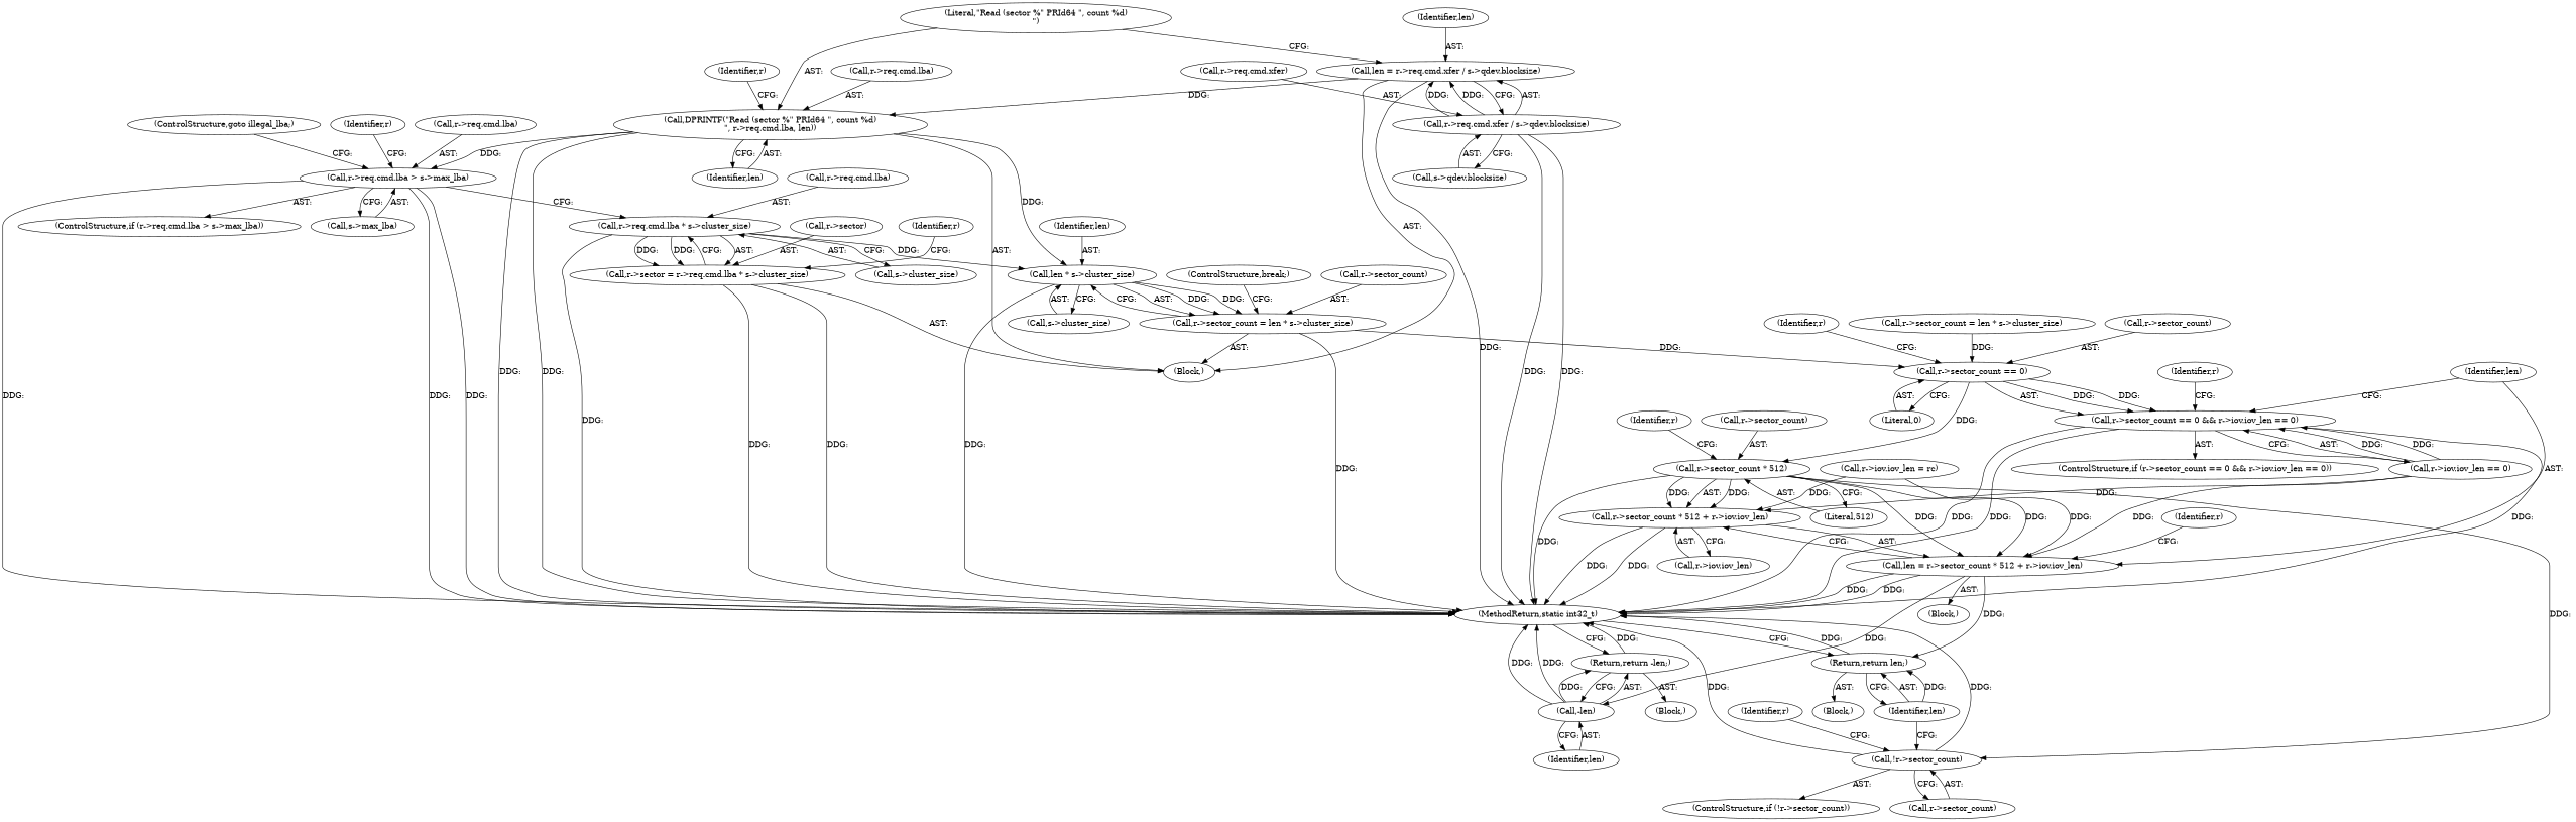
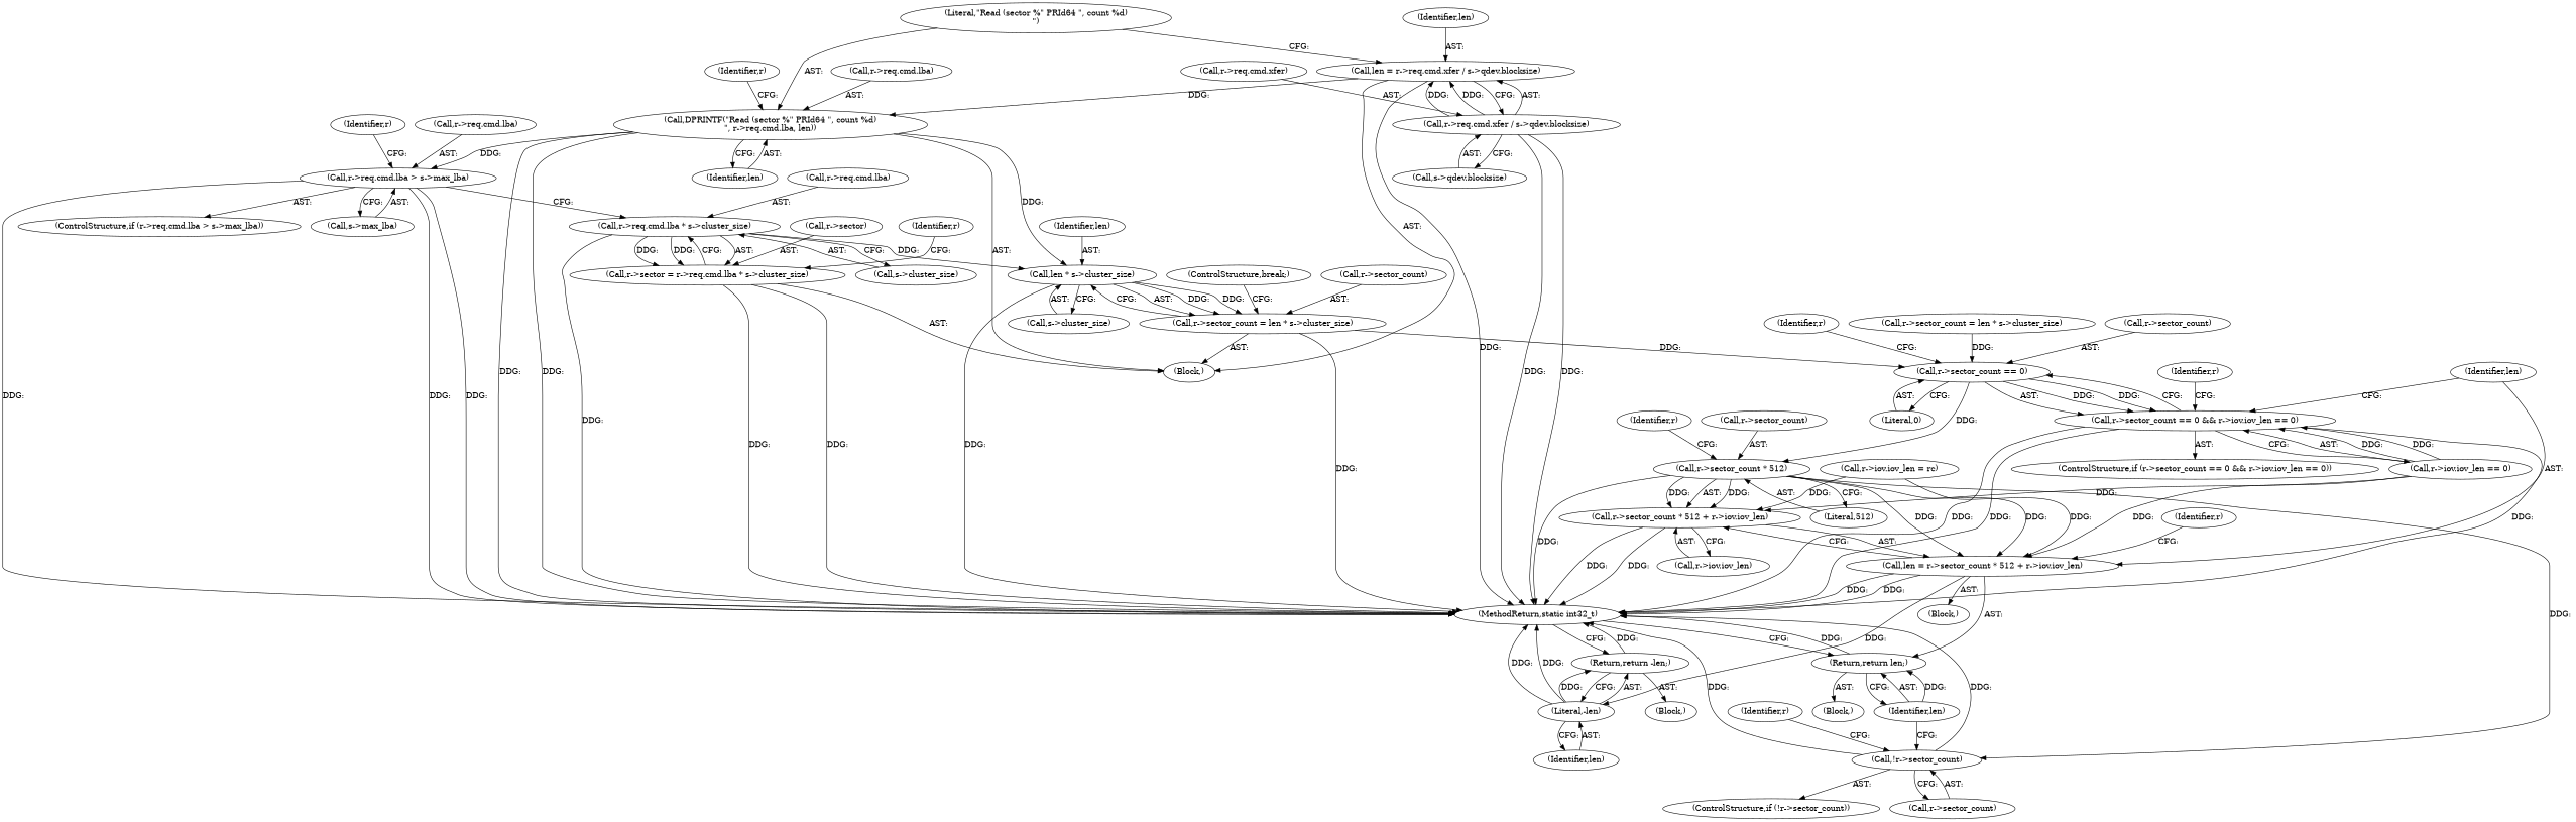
  digraph {
    n1 [label="(Call,r->req.cmd.lba * s->cluster_size)"]
    n2 [label="(Call,r->sector = r->req.cmd.lba * s->cluster_size)"]
    n3 [label="(Call,len * s->cluster_size)"]
    n4 [label="(MethodReturn,static int32_t)"]
    n5 [label="(Call,s->cluster_size)"]
    n6 [label="(Block,)"]
    n7 [label="(Call,r->sector_count = len * s->cluster_size)"]
    n8 [label="(Call,s->cluster_size)"]
    n9 [label="(Return,return len;)"]
    n10 [label="(Return,return -len;)"]
    n11 [label="(Call,r->req.cmd.lba > s->max_lba)"]
    n12 [label="(Call,s->max_lba)"]
    n13 [label="(ControlStructure,if (r->req.cmd.lba > s->max_lba))"]
    n14 [label="(Call,DPRINTF(\"Read (sector %\" PRId64 \", count %d)\n\", r->req.cmd.lba, len))"]
    n15 [label="(Identifier,len)"]
    n16 [label="(Call,len = r->req.cmd.xfer / s->qdev.blocksize)"]
    n17 [label="(Call,r->req.cmd.xfer / s->qdev.blocksize)"]
    n18 [label="(Call,s->qdev.blocksize)"]
    n19 [label="(Call,r->sector_count == 0)"]
    n20 [label="(Call,r->sector_count == 0 && r->iov.iov_len == 0)"]
    n21 [label="(Call,r->sector_count * 512)"]
    n22 [label="(Literal,0)"]
    n23 [label="(ControlStructure,if (r->sector_count == 0 && r->iov.iov_len == 0))"]
    n24 [label="(Call,r->iov.iov_len == 0)"]
    n25 [label="(Call,len = r->sector_count * 512 + r->iov.iov_len)"]
    n26 [label="(Call,r->sector_count * 512 + r->iov.iov_len)"]
    n27 [label="(Call,!r->sector_count)"]
    n28 [label="(Literal,512)"]
-   n29 [label="(Call,-len)"]
+   n29 [label="(Literal,-len)"]
    n30 [label="(Block,)"]
    n31 [label="(Call,r->iov.iov_len)"]
    n32 [label="(ControlStructure,if (!r->sector_count))"]
    n33 [label="(Call,r->sector_count)"]
    n34 [label="(Identifier,len)"]
    n35 [label="(Identifier,len)"]
    n36 [label="(Block,)"]
    n37 [label="(Block,)"]
    n38 [label="(Call,r->req.cmd.lba)"]
    n39 [label="(Identifier,len)"]
    n40 [label="(Identifier,r)"]
    n41 [label="(Call,r->sector)"]
    n42 [label="(Identifier,r)"]
    n43 [label="(Call,r->req.cmd.lba)"]
-   n44 [label="(ControlStructure,goto illegal_lba;)"]
    n45 [label="(Identifier,r)"]
    n46 [label="(Identifier,len)"]
    n47 [label="(Identifier,r)"]
    n48 [label="(Call,r->sector_count)"]
    n49 [label="(ControlStructure,break;)"]
    n50 [label="(Call,r->req.cmd.lba)"]
    n51 [label="(Literal,\"Read (sector %\" PRId64 \", count %d)\n\")"]
    n52 [label="(Identifier,r)"]
    n53 [label="(Identifier,r)"]
    n54 [label="(Call,r->req.cmd.xfer)"]
    n55 [label="(Call,r->sector_count)"]
    n56 [label="(Identifier,r)"]
    n57 [label="(Identifier,len)"]
    n58 [label="(Call,r->iov.iov_len = rc)"]
    n59 [label="(Call,r->sector_count = len * s->cluster_size)"]
    n60 [label="(Call,r->sector_count)"]
    n61 [label="(Identifier,r)"]
    n1 -> n2 [label="AST: "]
    n1 -> n2 [label="DDG: "]
    n1 -> n2 [label="DDG: "]
    n1 -> n3 [label="DDG: "]
    n1 -> n4 [label="DDG: "]
    n1 -> n5 [label="CFG: "]
    n2 -> n1 [label="CFG: "]
    n2 -> n4 [label="DDG: "]
    n2 -> n4 [label="DDG: "]
    n2 -> n6 [label="AST: "]
    n3 -> n4 [label="DDG: "]
    n3 -> n7 [label="AST: "]
    n3 -> n7 [label="DDG: "]
    n3 -> n7 [label="DDG: "]
    n3 -> n8 [label="CFG: "]
    n4 -> n9 [label="CFG: "]
    n4 -> n10 [label="CFG: "]
    n5 -> n1 [label="AST: "]
    n7 -> n3 [label="CFG: "]
    n7 -> n4 [label="DDG: "]
    n7 -> n6 [label="AST: "]
    n7 -> n19 [label="DDG: "]
    n8 -> n3 [label="AST: "]
    n9 -> n4 [label="DDG: "]
    n9 -> n35 [label="CFG: "]
    n9 -> n36 [label="AST: "]
    n10 -> n4 [label="DDG: "]
    n10 -> n29 [label="CFG: "]
    n10 -> n37 [label="AST: "]
    n11 -> n1 [label="CFG: "]
    n11 -> n4 [label="DDG: "]
    n11 -> n4 [label="DDG: "]
    n11 -> n4 [label="DDG: "]
    n11 -> n12 [label="CFG: "]
    n11 -> n13 [label="AST: "]
    n12 -> n11 [label="AST: "]
    n14 -> n3 [label="DDG: "]
    n14 -> n4 [label="DDG: "]
    n14 -> n4 [label="DDG: "]
    n14 -> n6 [label="AST: "]
    n14 -> n11 [label="DDG: "]
    n14 -> n15 [label="CFG: "]
    n15 -> n14 [label="AST: "]
    n16 -> n4 [label="DDG: "]
    n16 -> n6 [label="AST: "]
    n16 -> n14 [label="DDG: "]
    n16 -> n17 [label="CFG: "]
    n17 -> n4 [label="DDG: "]
    n17 -> n4 [label="DDG: "]
    n17 -> n16 [label="AST: "]
    n17 -> n16 [label="DDG: "]
    n17 -> n16 [label="DDG: "]
    n17 -> n18 [label="CFG: "]
    n18 -> n17 [label="AST: "]
    n19 -> n20 [label="AST: "]
    n19 -> n20 [label="DDG: "]
    n19 -> n20 [label="DDG: "]
    n19 -> n21 [label="DDG: "]
    n19 -> n22 [label="CFG: "]
    n20 -> n4 [label="DDG: "]
    n20 -> n4 [label="DDG: "]
    n20 -> n4 [label="DDG: "]
+   n20 -> n19 [label="CFG: "]
    n20 -> n23 [label="AST: "]
    n20 -> n24 [label="CFG: "]
    n21 -> n4 [label="DDG: "]
    n21 -> n25 [label="DDG: "]
    n21 -> n25 [label="DDG: "]
    n21 -> n26 [label="AST: "]
    n21 -> n26 [label="DDG: "]
    n21 -> n26 [label="DDG: "]
    n21 -> n27 [label="DDG: "]
    n21 -> n28 [label="CFG: "]
    n22 -> n19 [label="AST: "]
    n24 -> n20 [label="AST: "]
    n24 -> n20 [label="DDG: "]
    n24 -> n20 [label="DDG: "]
    n24 -> n25 [label="DDG: "]
    n24 -> n26 [label="DDG: "]
    n25 -> n4 [label="DDG: "]
    n25 -> n4 [label="DDG: "]
-   n25 -> n9 [label="DDG: "]
+   n25 -> n9 [label="AST: "]
    n25 -> n26 [label="CFG: "]
    n25 -> n29 [label="DDG: "]
    n25 -> n30 [label="AST: "]
    n26 -> n4 [label="DDG: "]
    n26 -> n4 [label="DDG: "]
    n26 -> n25 [label="AST: "]
    n26 -> n31 [label="CFG: "]
    n27 -> n4 [label="DDG: "]
    n27 -> n4 [label="DDG: "]
    n27 -> n32 [label="AST: "]
    n27 -> n33 [label="CFG: "]
    n28 -> n21 [label="AST: "]
    n29 -> n4 [label="DDG: "]
    n29 -> n4 [label="DDG: "]
    n29 -> n10 [label="AST: "]
    n29 -> n10 [label="DDG: "]
    n29 -> n34 [label="CFG: "]
    n31 -> n26 [label="AST: "]
    n33 -> n27 [label="AST: "]
    n34 -> n29 [label="AST: "]
    n35 -> n9 [label="AST: "]
    n35 -> n9 [label="DDG: "]
    n35 -> n27 [label="CFG: "]
    n38 -> n11 [label="AST: "]
    n39 -> n3 [label="AST: "]
    n40 -> n19 [label="CFG: "]
    n41 -> n2 [label="AST: "]
    n42 -> n21 [label="CFG: "]
    n43 -> n1 [label="AST: "]
-   n44 -> n11 [label="CFG: "]
    n45 -> n25 [label="CFG: "]
    n46 -> n20 [label="CFG: "]
    n46 -> n25 [label="AST: "]
    n47 -> n11 [label="CFG: "]
    n48 -> n7 [label="AST: "]
    n49 -> n7 [label="CFG: "]
    n50 -> n14 [label="AST: "]
    n51 -> n14 [label="AST: "]
    n51 -> n16 [label="CFG: "]
    n52 -> n14 [label="CFG: "]
    n53 -> n2 [label="CFG: "]
    n54 -> n17 [label="AST: "]
    n55 -> n21 [label="AST: "]
    n56 -> n27 [label="CFG: "]
    n57 -> n16 [label="AST: "]
    n58 -> n25 [label="DDG: "]
    n58 -> n26 [label="DDG: "]
    n59 -> n19 [label="DDG: "]
    n60 -> n19 [label="AST: "]
    n61 -> n20 [label="CFG: "]
  }
